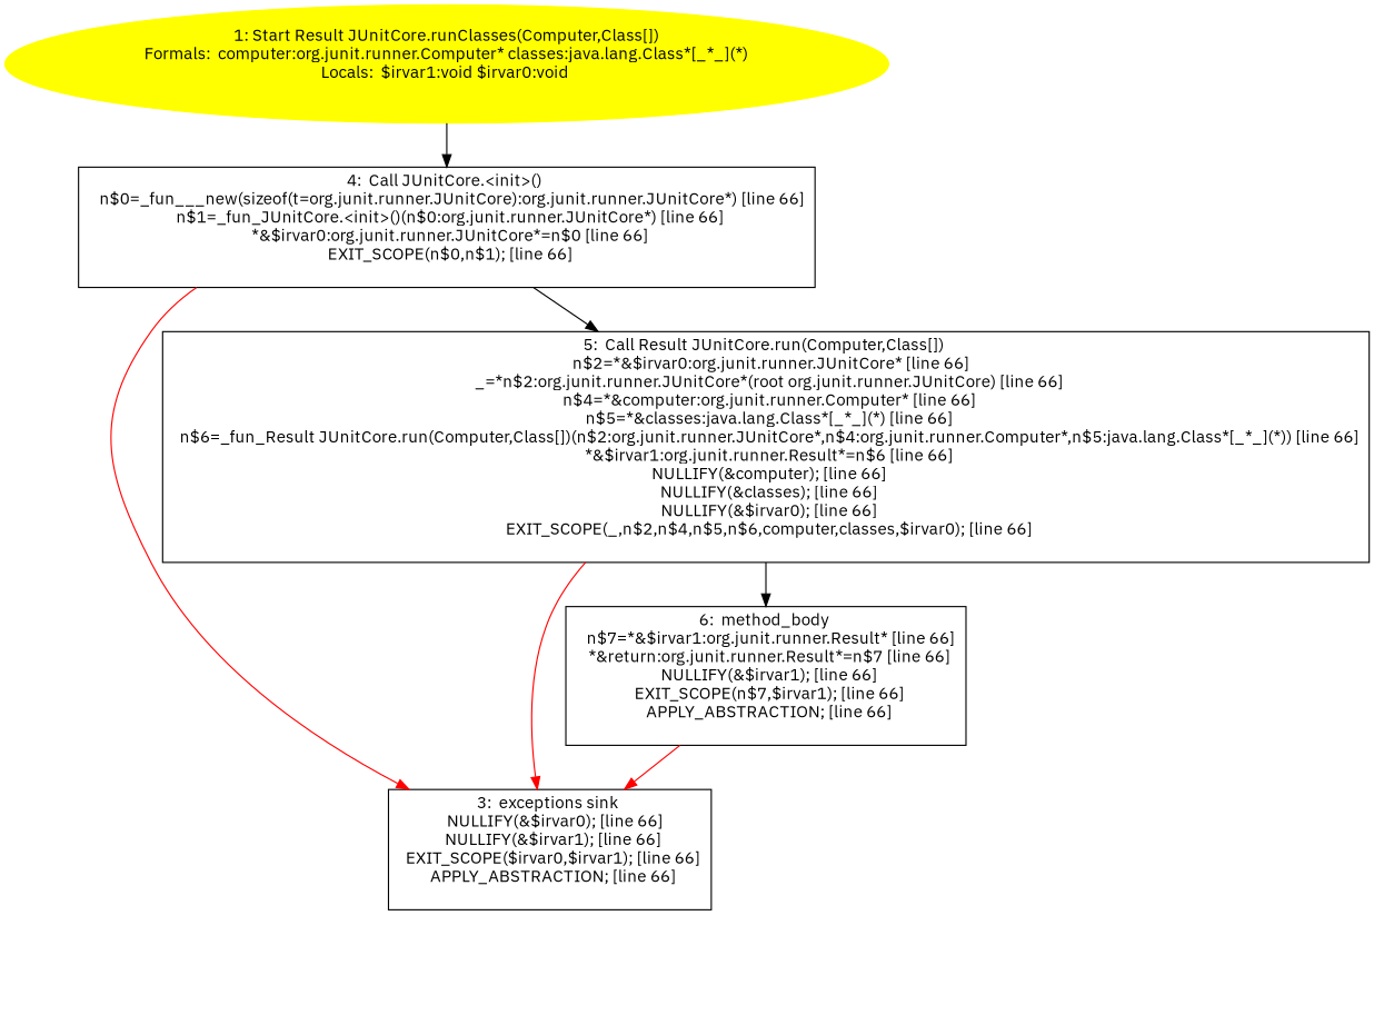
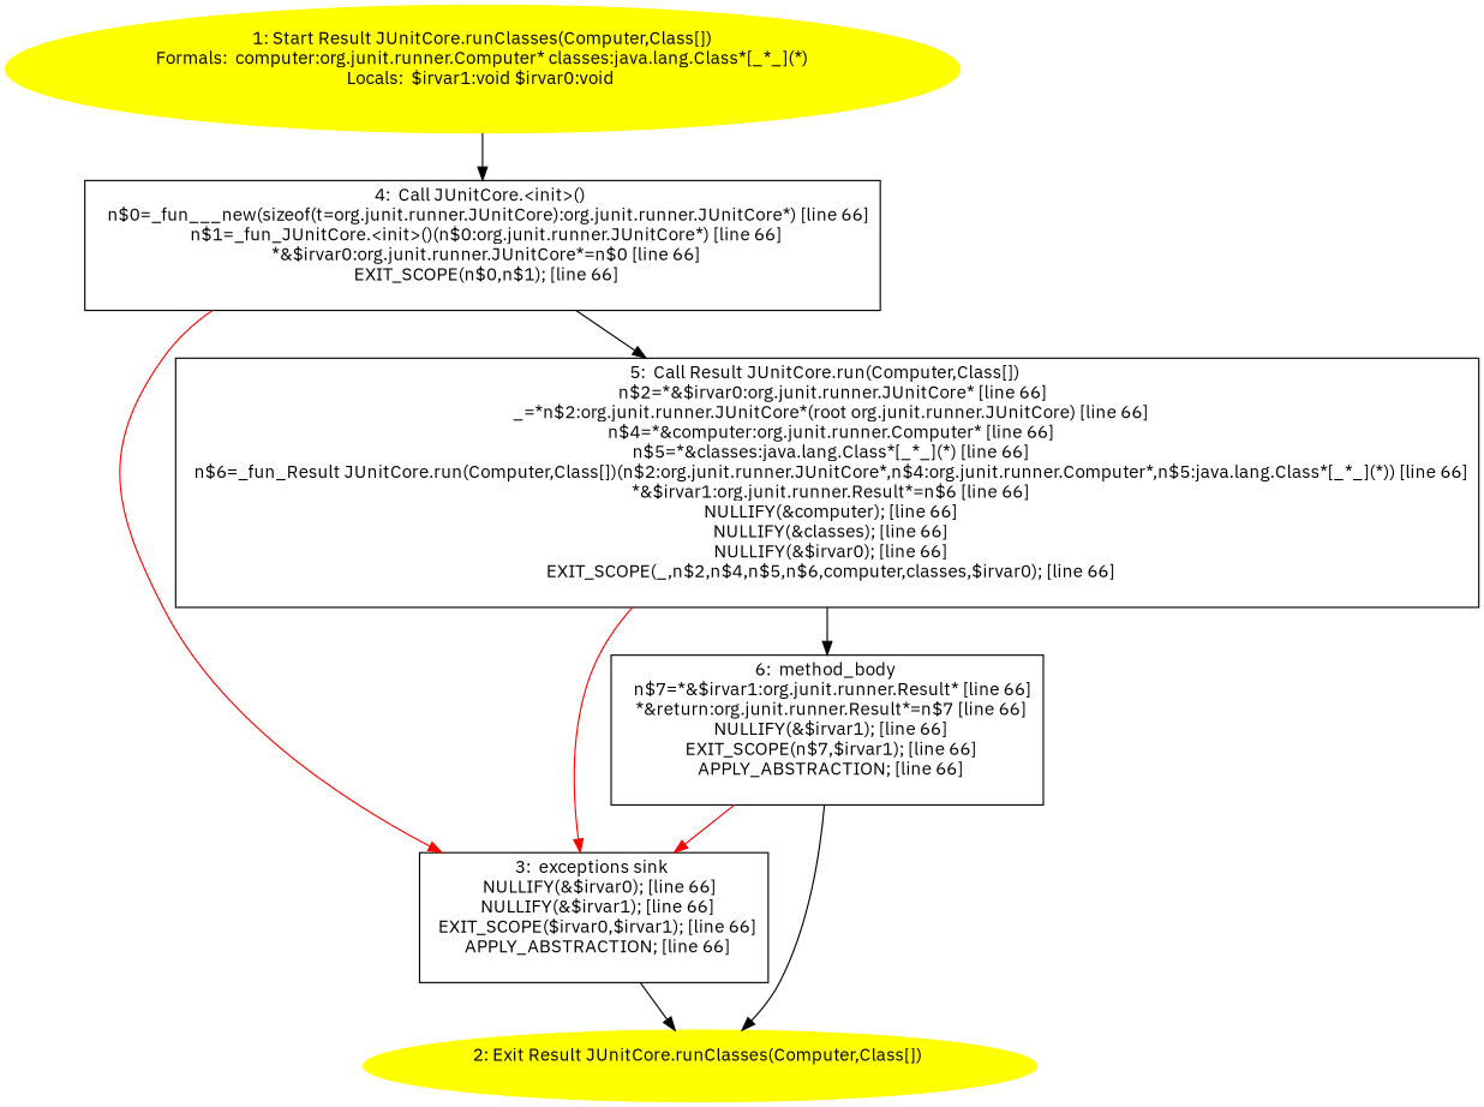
  digraph {
    fontname="IBM Plex Sans"
    node [fontname="IBM Plex Sans" shape=box]
    edge [fontname="IBM Plex Sans"]
    n1 [color=yellow label="1: Start Result JUnitCore.runClasses(Computer,Class[])\nFormals:  computer:org.junit.runner.Computer* classes:java.lang.Class*[_*_](*)\nLocals:  $irvar1:void $irvar0:void \n  " style=filled shape=""]
    n2 [label="4:  Call JUnitCore.<init>() \n   n$0=_fun___new(sizeof(t=org.junit.runner.JUnitCore):org.junit.runner.JUnitCore*) [line 66]\n  n$1=_fun_JUnitCore.<init>()(n$0:org.junit.runner.JUnitCore*) [line 66]\n  *&$irvar0:org.junit.runner.JUnitCore*=n$0 [line 66]\n  EXIT_SCOPE(n$0,n$1); [line 66]\n "]
    n3 [label="3:  exceptions sink \n   NULLIFY(&$irvar0); [line 66]\n  NULLIFY(&$irvar1); [line 66]\n  EXIT_SCOPE($irvar0,$irvar1); [line 66]\n  APPLY_ABSTRACTION; [line 66]\n "]
    n4 [label="5:  Call Result JUnitCore.run(Computer,Class[]) \n   n$2=*&$irvar0:org.junit.runner.JUnitCore* [line 66]\n  _=*n$2:org.junit.runner.JUnitCore*(root org.junit.runner.JUnitCore) [line 66]\n  n$4=*&computer:org.junit.runner.Computer* [line 66]\n  n$5=*&classes:java.lang.Class*[_*_](*) [line 66]\n  n$6=_fun_Result JUnitCore.run(Computer,Class[])(n$2:org.junit.runner.JUnitCore*,n$4:org.junit.runner.Computer*,n$5:java.lang.Class*[_*_](*)) [line 66]\n  *&$irvar1:org.junit.runner.Result*=n$6 [line 66]\n  NULLIFY(&computer); [line 66]\n  NULLIFY(&classes); [line 66]\n  NULLIFY(&$irvar0); [line 66]\n  EXIT_SCOPE(_,n$2,n$4,n$5,n$6,computer,classes,$irvar0); [line 66]\n "]
+   n5 [color=yellow label="2: Exit Result JUnitCore.runClasses(Computer,Class[]) \n  " style=filled shape=""]
    n6 [label="6:  method_body \n   n$7=*&$irvar1:org.junit.runner.Result* [line 66]\n  *&return:org.junit.runner.Result*=n$7 [line 66]\n  NULLIFY(&$irvar1); [line 66]\n  EXIT_SCOPE(n$7,$irvar1); [line 66]\n  APPLY_ABSTRACTION; [line 66]\n "]
    n1 -> n2
    n2 -> n3 [color=red]
    n2 -> n4
+   n3 -> n5
    n4 -> n3 [color=red]
    n4 -> n6
    n6 -> n3 [color=red]
+   n6 -> n5
  }
